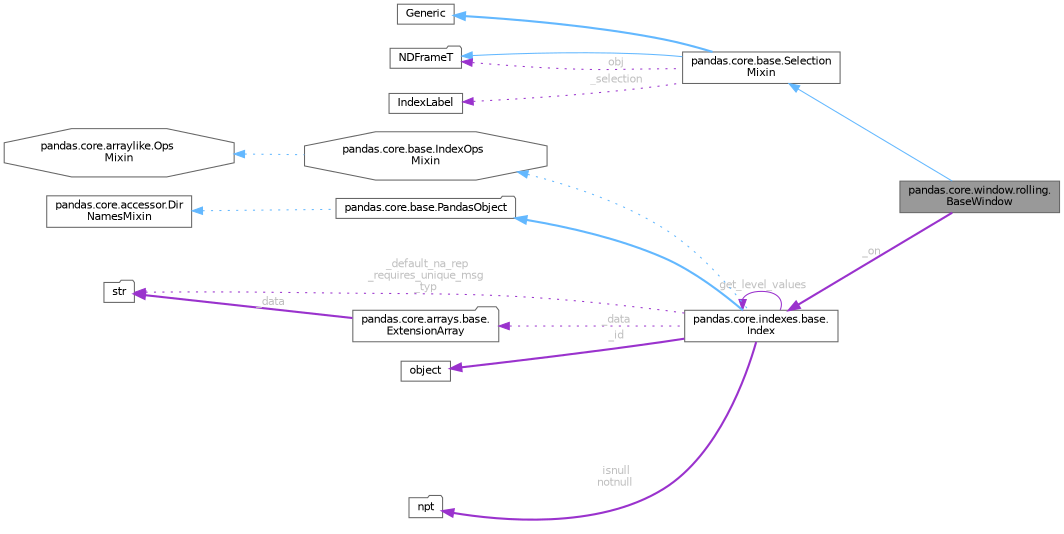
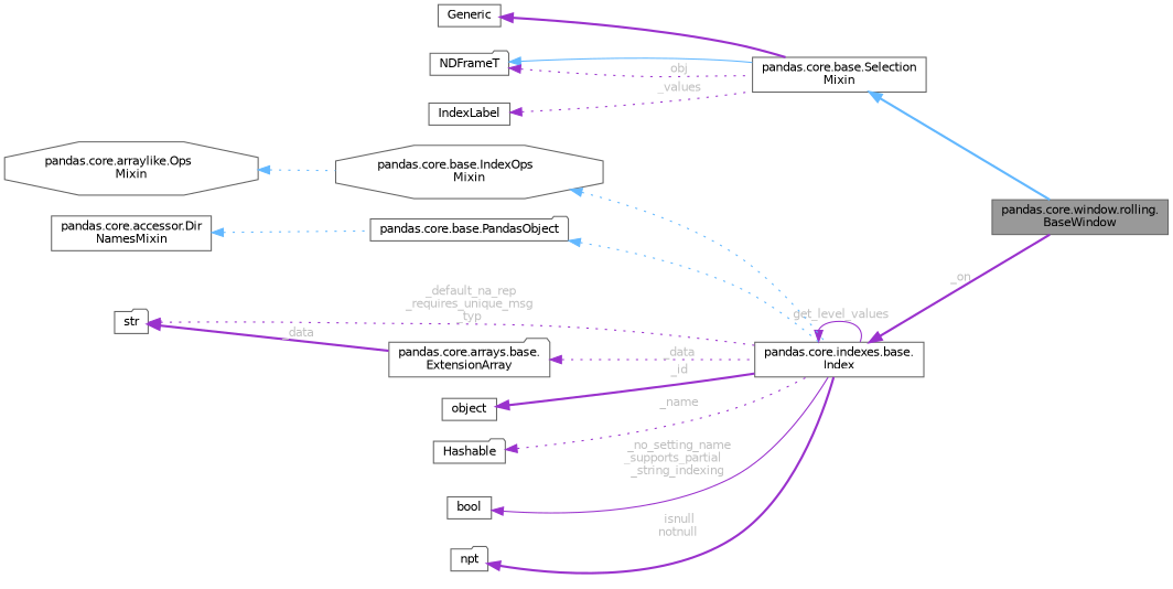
  digraph {
    rankdir=LR
    node [color=gray40 fillcolor=white fontname=Helvetica fontsize=10 shape=box style=filled]
    edge [color=darkorchid3 dir=back fontname=Helvetica fontsize=10 labelfontname=Helvetica labelfontsize=10 style=dotted fontcolor=grey]
    n1 [fillcolor=grey60 fontcolor=black height=0.2 label="pandas.core.window.rolling.\lBaseWindow" width=0.4]
    n2 [height=0.2 label="pandas.core.base.Selection\lMixin" width=0.4]
    n3 [height=0.2 label=Generic width=0.4]
    n4 [height=0.2 label=NDFrameT shape=folder width=0.4]
    n5 [height=0.2 label=IndexLabel width=0.4]
    n6 [height=0.2 label="pandas.core.indexes.base.\lIndex" width=0.4]
    n7 [height=0.2 label="pandas.core.base.IndexOps\lMixin" shape=octagon width=0.4]
    n8 [height=0.2 label="pandas.core.arraylike.Ops\lMixin" shape=octagon width=0.4]
    n9 [height=0.2 label="pandas.core.base.PandasObject" shape=folder width=0.4]
    n10 [height=0.2 label="pandas.core.accessor.Dir\lNamesMixin" width=0.4]
    n11 [height=0.2 label=str shape=folder width=0.4]
    n12 [height=0.2 label="pandas.core.arrays.base.\lExtensionArray" shape=folder width=0.4]
    n13 [height=0.2 label=object width=0.4]
+   n14 [height=0.2 label=Hashable shape=folder width=0.4]
+   n15 [height=0.2 label=bool width=0.4]
    n16 [height=0.2 label=npt shape=folder width=0.4]
-   n2 -> n1 [color=steelblue1 style=solid fontcolor=""]
-   n3 -> n2 [color=steelblue1 style=bold fontcolor=""]
+   n2 -> n1 [color=steelblue1 style=bold fontcolor=""]
+   n3 -> n2 [style=bold fontcolor=""]
    n4 -> n2 [color=steelblue1 style=solid fontcolor=""]
    n4 -> n2 [label=" obj"]
-   n5 -> n2 [label=" _selection"]
+   n5 -> n2 [label=" _values"]
    n6 -> n1 [label=" _on" style=bold]
    n6 -> n6 [label=" get_level_values" style=solid]
    n7 -> n6 [color=steelblue1 fontcolor=""]
    n8 -> n7 [color=steelblue1 fontcolor=""]
-   n9 -> n6 [color=steelblue1 style=bold fontcolor=""]
+   n9 -> n6 [color=steelblue1 fontcolor=""]
    n10 -> n9 [color=steelblue1 fontcolor=""]
    n11 -> n6 [label=" _default_na_rep\n_requires_unique_msg\n_typ"]
    n11 -> n12 [label=" _data" style=bold]
    n12 -> n6 [label=" _data"]
    n13 -> n6 [label=" _id" style=bold]
+   n14 -> n6 [label=" _name"]
+   n15 -> n6 [label=" _no_setting_name\n_supports_partial\l_string_indexing" style=solid]
    n16 -> n6 [label=" isnull\nnotnull" style=bold]
  }
